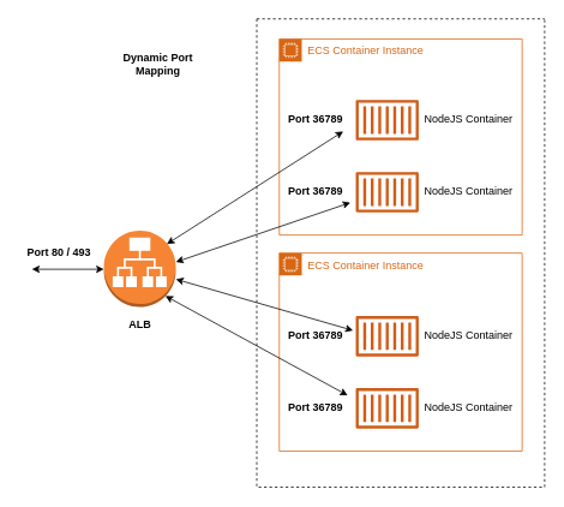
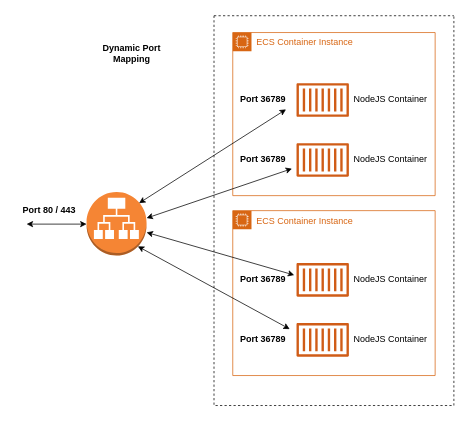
  <mxCell id="0" />
  <mxCell id="1" parent="0" />
  <mxCell id="2" value="" style="swimlane;startSize=0;fillColor=none;dashed=1;" vertex="1" parent="1"><mxGeometry x="285" y="20" width="320" height="520" as="geometry" /></mxCell>
  <mxCell id="3" value="ECS Container Instance" style="points=[[0,0],[0.25,0],[0.5,0],[0.75,0],[1,0],[1,0.25],[1,0.5],[1,0.75],[1,1],[0.75,1],[0.5,1],[0.25,1],[0,1],[0,0.75],[0,0.5],[0,0.25]];outlineConnect=0;gradientColor=none;html=1;whiteSpace=wrap;fontSize=12;fontStyle=0;shape=mxgraph.aws4.group;grIcon=mxgraph.aws4.group_ec2_instance_contents;strokeColor=#D86613;fillColor=none;verticalAlign=top;align=left;spacingLeft=30;fontColor=#D86613;dashed=0;" vertex="1" parent="2"><mxGeometry x="25" y="22.43" width="270" height="217.57" as="geometry" /></mxCell>
  <mxCell id="4" value="NodeJS Container" style="text;html=1;align=center;verticalAlign=middle;resizable=0;points=[];autosize=1;strokeColor=none;" vertex="1" parent="2"><mxGeometry x="180" y="182.43" width="110" height="20" as="geometry" /></mxCell>
  <mxCell id="5" value="" style="outlineConnect=0;fontColor=#232F3E;gradientColor=none;fillColor=#D05C17;strokeColor=none;dashed=0;verticalLabelPosition=bottom;verticalAlign=top;align=center;html=1;fontSize=12;fontStyle=0;aspect=fixed;pointerEvents=1;shape=mxgraph.aws4.container_1;" vertex="1" parent="2"><mxGeometry x="110" y="170" width="70" height="44.87" as="geometry" /></mxCell>
  <mxCell id="6" value="&lt;b&gt;Port 36789&lt;/b&gt;" style="text;html=1;align=center;verticalAlign=middle;resizable=0;points=[];autosize=1;strokeColor=none;" vertex="1" parent="2"><mxGeometry x="25" y="182.43" width="80" height="20" as="geometry" /></mxCell>
  <mxCell id="7" value="&lt;b&gt;Port 36789&lt;/b&gt;" style="text;html=1;align=center;verticalAlign=middle;resizable=0;points=[];autosize=1;strokeColor=none;" vertex="1" parent="2"><mxGeometry x="25" y="102.43" width="80" height="20" as="geometry" /></mxCell>
  <mxCell id="8" value="" style="outlineConnect=0;fontColor=#232F3E;gradientColor=none;fillColor=#D05C17;strokeColor=none;dashed=0;verticalLabelPosition=bottom;verticalAlign=top;align=center;html=1;fontSize=12;fontStyle=0;aspect=fixed;pointerEvents=1;shape=mxgraph.aws4.container_1;" vertex="1" parent="2"><mxGeometry x="110" y="90" width="70" height="44.87" as="geometry" /></mxCell>
  <mxCell id="9" value="NodeJS Container" style="text;html=1;align=center;verticalAlign=middle;resizable=0;points=[];autosize=1;strokeColor=none;" vertex="1" parent="2"><mxGeometry x="180" y="102.43" width="110" height="20" as="geometry" /></mxCell>
  <mxCell id="10" value="ECS Container Instance" style="points=[[0,0],[0.25,0],[0.5,0],[0.75,0],[1,0],[1,0.25],[1,0.5],[1,0.75],[1,1],[0.75,1],[0.5,1],[0.25,1],[0,1],[0,0.75],[0,0.5],[0,0.25]];outlineConnect=0;gradientColor=none;html=1;whiteSpace=wrap;fontSize=12;fontStyle=0;shape=mxgraph.aws4.group;grIcon=mxgraph.aws4.group_ec2_instance_contents;strokeColor=#D86613;fillColor=none;verticalAlign=top;align=left;spacingLeft=30;fontColor=#D86613;dashed=0;" vertex="1" parent="2"><mxGeometry x="25" y="260" width="270" height="220" as="geometry" /></mxCell>
  <mxCell id="11" value="NodeJS Container" style="text;html=1;align=center;verticalAlign=middle;resizable=0;points=[];autosize=1;strokeColor=none;" vertex="1" parent="2"><mxGeometry x="180" y="422.43" width="110" height="20" as="geometry" /></mxCell>
  <mxCell id="12" value="" style="outlineConnect=0;fontColor=#232F3E;gradientColor=none;fillColor=#D05C17;strokeColor=none;dashed=0;verticalLabelPosition=bottom;verticalAlign=top;align=center;html=1;fontSize=12;fontStyle=0;aspect=fixed;pointerEvents=1;shape=mxgraph.aws4.container_1;" vertex="1" parent="2"><mxGeometry x="110" y="410" width="70" height="44.87" as="geometry" /></mxCell>
  <mxCell id="13" value="&lt;b&gt;Port 36789&lt;/b&gt;" style="text;html=1;align=center;verticalAlign=middle;resizable=0;points=[];autosize=1;strokeColor=none;" vertex="1" parent="2"><mxGeometry x="25" y="422.43" width="80" height="20" as="geometry" /></mxCell>
  <mxCell id="14" value="&lt;b&gt;Port 36789&lt;/b&gt;" style="text;html=1;align=center;verticalAlign=middle;resizable=0;points=[];autosize=1;strokeColor=none;" vertex="1" parent="2"><mxGeometry x="25" y="342.43" width="80" height="20" as="geometry" /></mxCell>
  <mxCell id="15" value="" style="outlineConnect=0;fontColor=#232F3E;gradientColor=none;fillColor=#D05C17;strokeColor=none;dashed=0;verticalLabelPosition=bottom;verticalAlign=top;align=center;html=1;fontSize=12;fontStyle=0;aspect=fixed;pointerEvents=1;shape=mxgraph.aws4.container_1;" vertex="1" parent="2"><mxGeometry x="110" y="330" width="70" height="44.87" as="geometry" /></mxCell>
  <mxCell id="16" value="NodeJS Container" style="text;html=1;align=center;verticalAlign=middle;resizable=0;points=[];autosize=1;strokeColor=none;" vertex="1" parent="2"><mxGeometry x="180" y="342.43" width="110" height="20" as="geometry" /></mxCell>
  <mxCell id="17" value="" style="outlineConnect=0;dashed=0;verticalLabelPosition=bottom;verticalAlign=top;align=center;html=1;shape=mxgraph.aws3.application_load_balancer;fillColor=#F58534;gradientColor=none;" vertex="1" parent="1"><mxGeometry x="115" y="255" width="80" height="85" as="geometry" /></mxCell>
- <mxCell id="18" value="&lt;b&gt;ALB&lt;/b&gt;" style="text;html=1;align=center;verticalAlign=middle;resizable=0;points=[];autosize=1;strokeColor=none;" vertex="1" parent="1"><mxGeometry x="135" y="350" width="40" height="20" as="geometry" /></mxCell>
  <mxCell id="19" value="" style="endArrow=classic;startArrow=classic;html=1;" edge="1" parent="1"><mxGeometry width="50" height="50" relative="1" as="geometry"><mxPoint x="35" y="298" as="sourcePoint" /><mxPoint x="115" y="298" as="targetPoint" /></mxGeometry></mxCell>
- <mxCell id="20" value="&lt;b&gt;Port 80 / 493&lt;/b&gt;" style="text;html=1;align=center;verticalAlign=middle;resizable=0;points=[];autosize=1;strokeColor=none;" vertex="1" parent="1"><mxGeometry x="20" y="270" width="90" height="20" as="geometry" /></mxCell>
+ <mxCell id="20" value="&lt;b&gt;Port 80 / 443&lt;/b&gt;" style="text;html=1;align=center;verticalAlign=middle;resizable=0;points=[];autosize=1;strokeColor=none;" vertex="1" parent="1"><mxGeometry x="20" y="270" width="90" height="20" as="geometry" /></mxCell>
  <mxCell id="21" value="" style="endArrow=classic;startArrow=classic;html=1;entryX=0.888;entryY=1.128;entryDx=0;entryDy=0;entryPerimeter=0;" edge="1" parent="1" target="7"><mxGeometry width="50" height="50" relative="1" as="geometry"><mxPoint x="185" y="270" as="sourcePoint" /><mxPoint x="315" y="130" as="targetPoint" /></mxGeometry></mxCell>
  <mxCell id="22" value="" style="endArrow=classic;startArrow=classic;html=1;entryX=0.988;entryY=1.078;entryDx=0;entryDy=0;entryPerimeter=0;" edge="1" parent="1" target="6"><mxGeometry width="50" height="50" relative="1" as="geometry"><mxPoint x="195" y="290" as="sourcePoint" /><mxPoint x="391.04" y="154.99" as="targetPoint" /></mxGeometry></mxCell>
  <mxCell id="23" value="" style="endArrow=classic;startArrow=classic;html=1;entryX=1.025;entryY=0.178;entryDx=0;entryDy=0;entryPerimeter=0;" edge="1" parent="1" source="17" target="14"><mxGeometry width="50" height="50" relative="1" as="geometry"><mxPoint x="205" y="290" as="sourcePoint" /><mxPoint x="401.04" y="164.99" as="targetPoint" /></mxGeometry></mxCell>
  <mxCell id="24" value="" style="endArrow=classic;startArrow=classic;html=1;entryX=0.95;entryY=-0.222;entryDx=0;entryDy=0;entryPerimeter=0;exitX=0.855;exitY=0.855;exitDx=0;exitDy=0;exitPerimeter=0;" edge="1" parent="1" source="17" target="13"><mxGeometry width="50" height="50" relative="1" as="geometry"><mxPoint x="215" y="300" as="sourcePoint" /><mxPoint x="411.04" y="174.99" as="targetPoint" /></mxGeometry></mxCell>
  <mxCell id="25" value="&lt;b&gt;Dynamic Port&lt;br&gt;Mapping&lt;/b&gt;" style="text;html=1;align=center;verticalAlign=middle;resizable=0;points=[];autosize=1;strokeColor=none;" vertex="1" parent="1"><mxGeometry x="130" y="55" width="90" height="30" as="geometry" /></mxCell>
